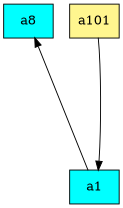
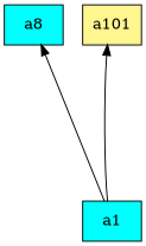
  digraph {
    rankdir=BT
    ranksep=2.0
    node [fillcolor=cyan shape=record style=filled]
    n1 [label="{a1}"]
    n2 [label="{a8}"]
    n3 [fillcolor=khaki1 label="{a101}"]
    n1 -> n2
-   n3 -> n1
+   n1 -> n3
  }
